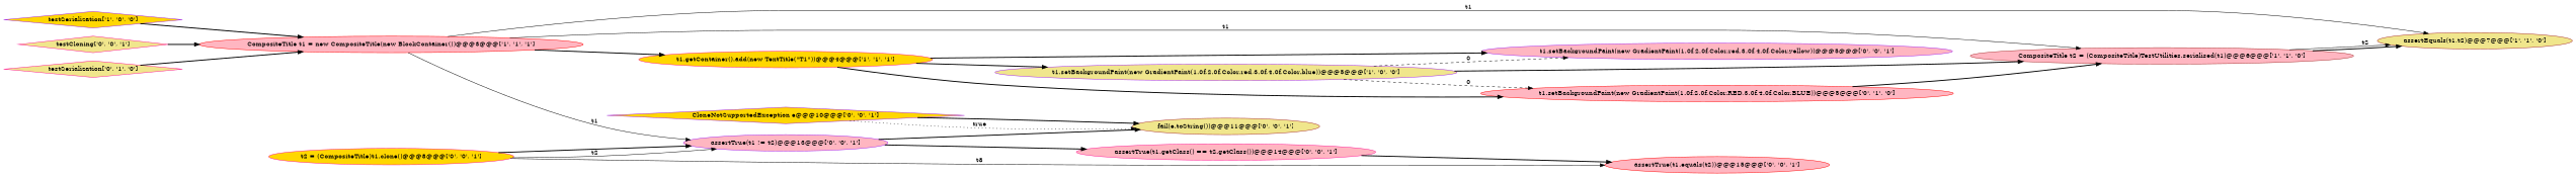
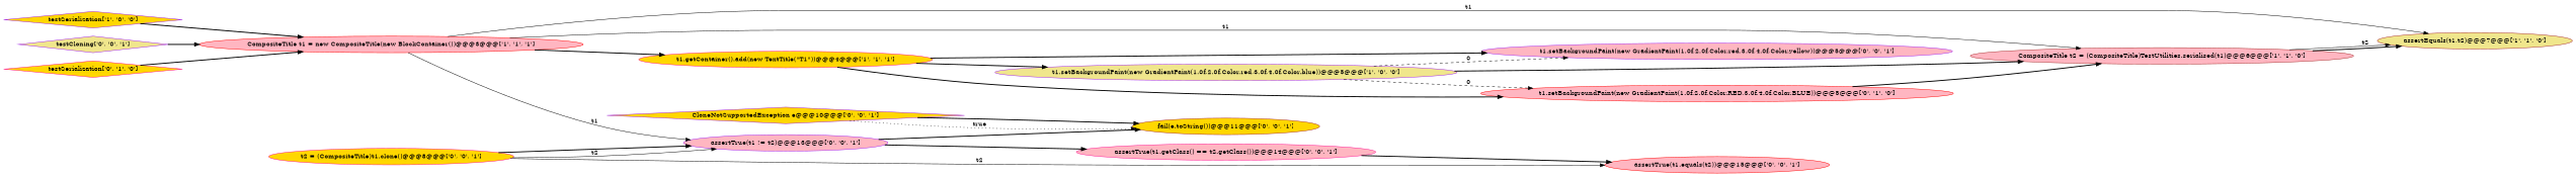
  digraph {
    rankdir=LR
    node [color=purple fillcolor=lightpink shape=ellipse style=filled]
    edge [style=bold]
    n1 [color=brown label="CompositeTitle t2 = (CompositeTitle)TestUtilities.serialised(t1)@@@6@@@['1', '1', '0']"]
    n2 [color=brown fillcolor=khaki label="assertEquals(t1,t2)@@@7@@@['1', '1', '0']"]
    n3 [fillcolor=khaki label="t1.setBackgroundPaint(new GradientPaint(1.0f,2.0f,Color.red,3.0f,4.0f,Color.blue))@@@5@@@['1', '0', '0']"]
    n4 [label="t1.setBackgroundPaint(new GradientPaint(1.0f,2.0f,Color.red,3.0f,4.0f,Color.yellow))@@@5@@@['0', '0', '1']"]
    n5 [color=red label="t1.setBackgroundPaint(new GradientPaint(1.0f,2.0f,Color.RED,3.0f,4.0f,Color.BLUE))@@@5@@@['0', '1', '0']"]
    n6 [fillcolor=gold label="testSerialization['1', '0', '0']" shape=diamond]
    n7 [color=red label="CompositeTitle t1 = new CompositeTitle(new BlockContainer())@@@3@@@['1', '1', '1']"]
    n8 [label="assertTrue(t1 != t2)@@@13@@@['0', '0', '1']"]
    n9 [color=deeppink fillcolor=gold label="t1.getContainer().add(new TextTitle(\"T1\"))@@@4@@@['1', '1', '1']"]
-   n10 [color=deeppink fillcolor=khaki label="testCloning['0', '0', '1']" shape=diamond]
+   n10 [fillcolor=khaki label="testCloning['0', '0', '1']" shape=diamond]
    n11 [color=red label="assertTrue(t1.equals(t2))@@@15@@@['0', '0', '1']"]
    n12 [color=deeppink fillcolor=gold label="t2 = (CompositeTitle)t1.clone()@@@8@@@['0', '0', '1']"]
    n13 [fillcolor=gold label="CloneNotSupportedException e@@@10@@@['0', '0', '1']" shape=diamond]
-   n14 [color=brown fillcolor=khaki label="fail(e.toString())@@@11@@@['0', '0', '1']"]
+   n14 [color=brown fillcolor=gold label="fail(e.toString())@@@11@@@['0', '0', '1']"]
    n15 [color=deeppink label="assertTrue(t1.getClass() == t2.getClass())@@@14@@@['0', '0', '1']"]
-   n16 [color=deeppink fillcolor=khaki label="testSerialization['0', '1', '0']" shape=diamond]
+   n16 [color=deeppink fillcolor=gold label="testSerialization['0', '1', '0']" shape=diamond]
    n1 -> n2 [label=t2 style=solid]
    n1 -> n2
    n3 -> n1
    n3 -> n4 [label=0 style=dashed]
    n3 -> n5 [label=0 style=dashed]
    n5 -> n1
    n6 -> n7
    n7 -> n1 [label=t1 style=solid]
    n7 -> n2 [label=t1 style=solid]
    n7 -> n8 [label=t1 style=solid]
    n7 -> n9
    n8 -> n14
    n8 -> n15
    n9 -> n3
    n9 -> n4
    n9 -> n5
    n10 -> n7
    n12 -> n8 [label=t2 style=solid]
    n12 -> n8
-   n12 -> n11 [label=t8 style=solid]
+   n12 -> n11 [label=t2 style=solid]
    n13 -> n14
    n13 -> n14 [label=true style=dotted]
    n15 -> n11
    n16 -> n7
  }
